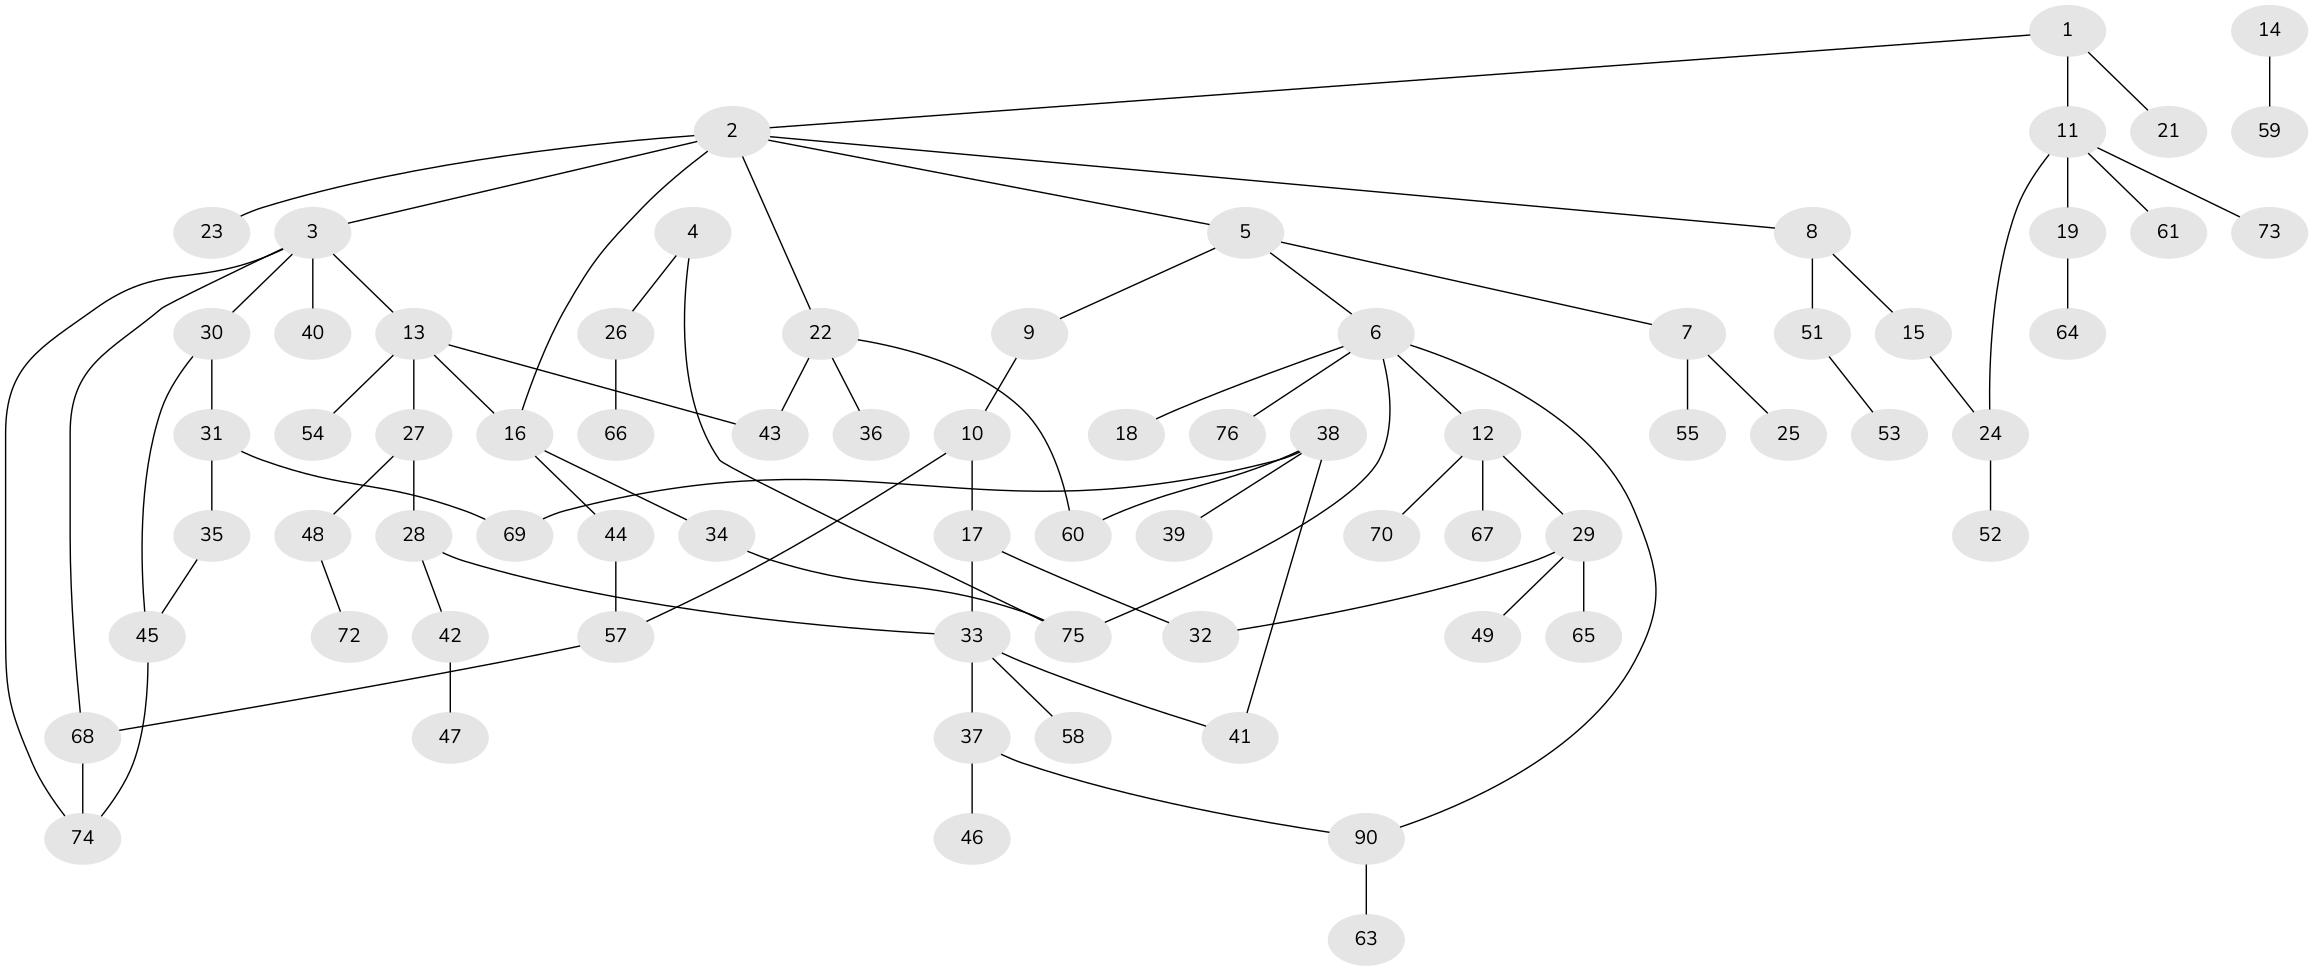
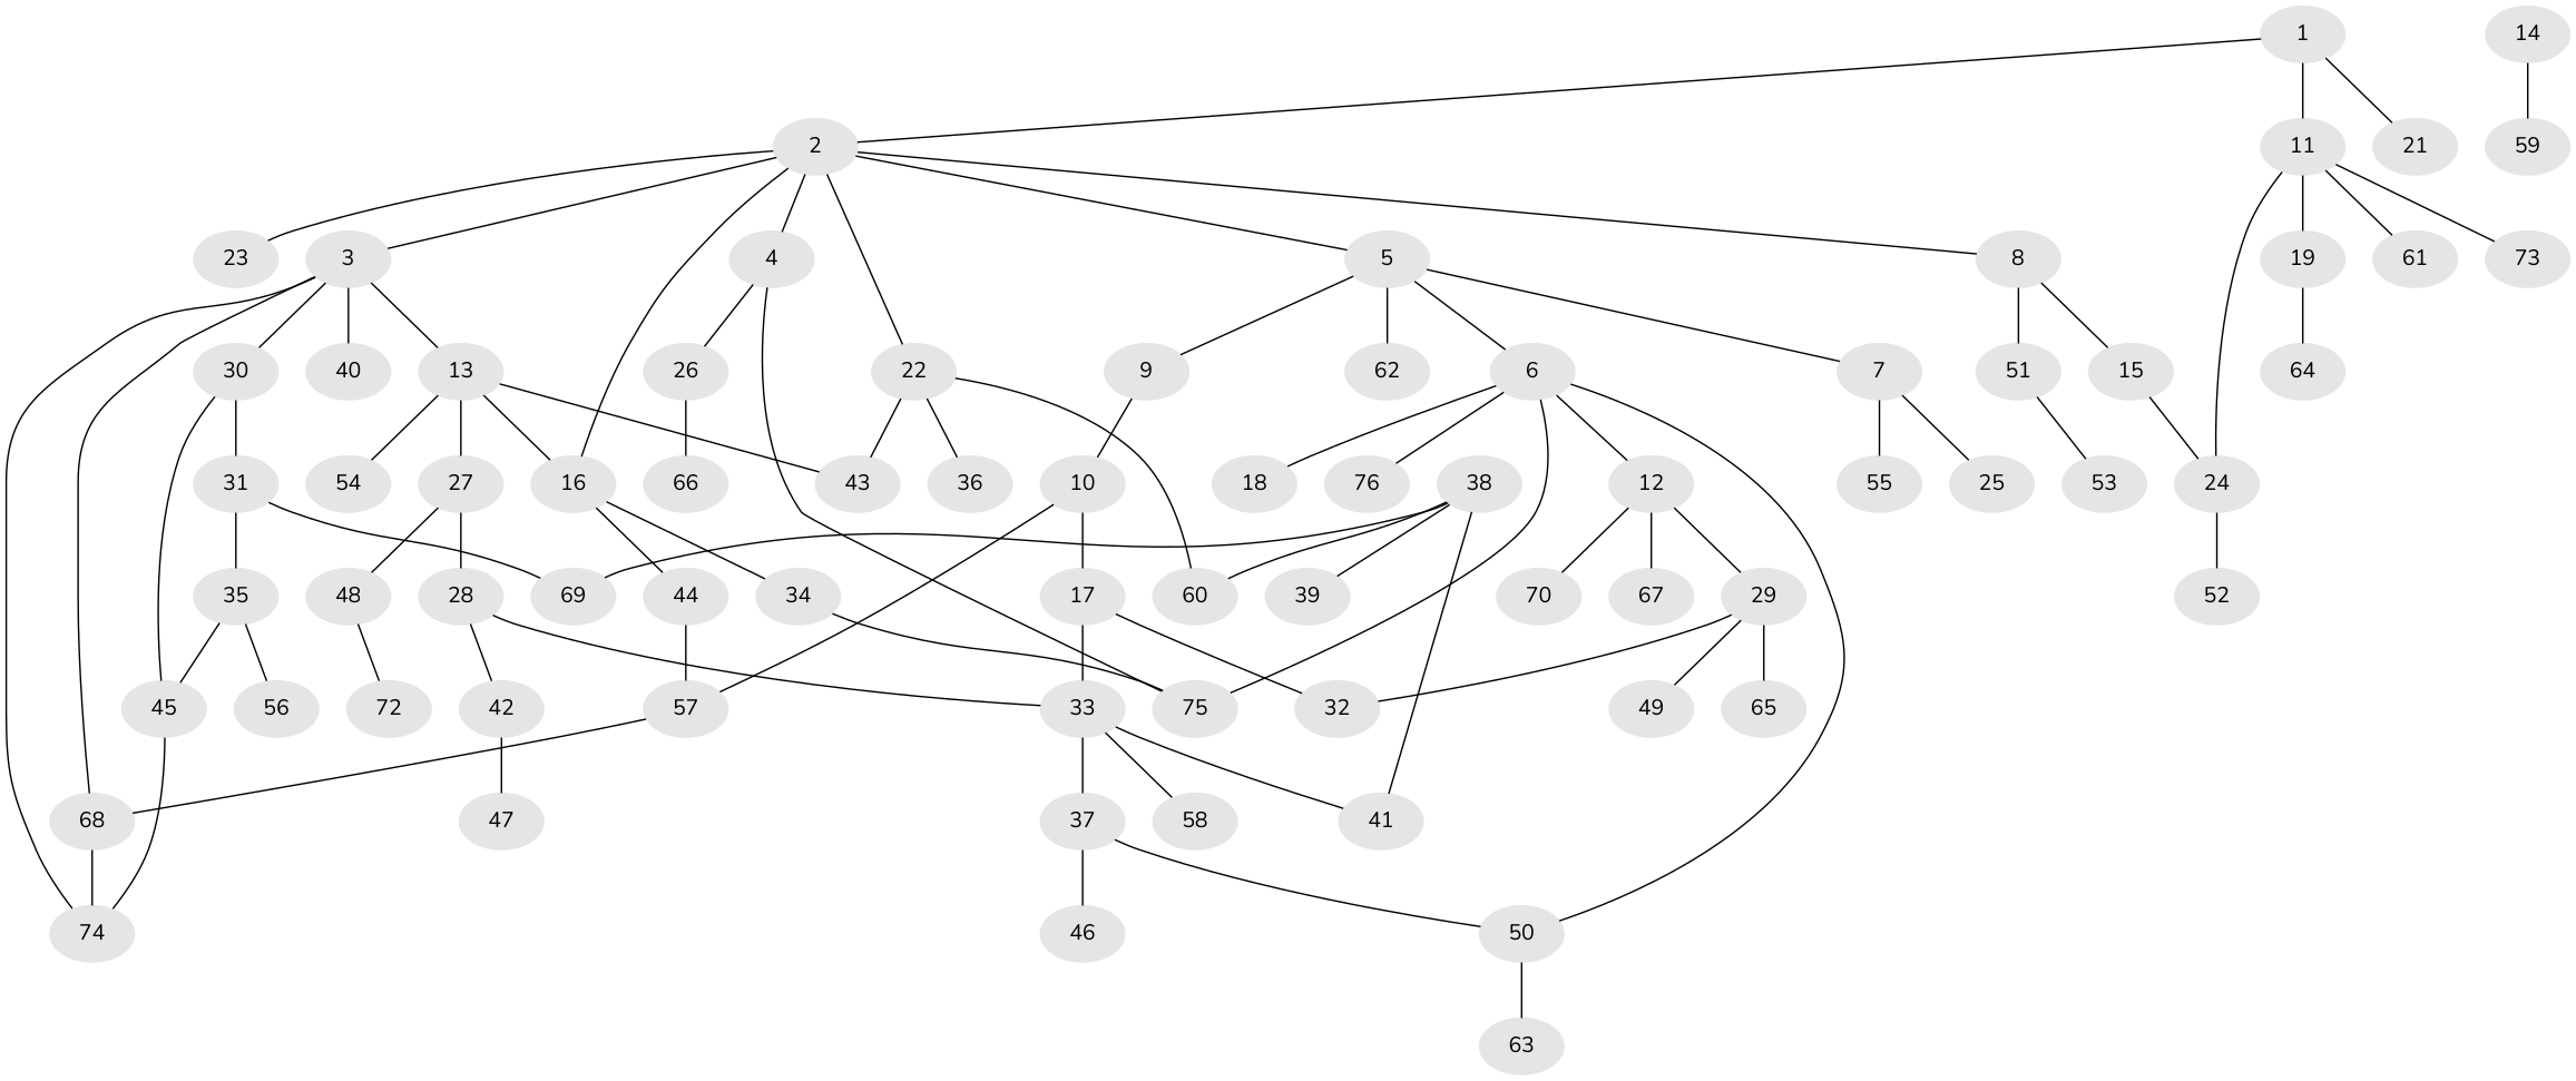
  graph {
    fontname=Nunito
    node [color=gray90 fontname=Nunito style=filled]
    edge [fontname=Nunito]
    1
    2
    11
    21
    3
    4
    5
    8
    16
    22
    23
    24
    19
    61
    73
    13
    30
    40
    68
    74
    26
    75
    6
    7
    9
+   62
    15
    51
    34
    44
    43
    36
    60
    27
    54
    31
    45
    66
    12
    18
-   50 [label=90]
+   50
    n42 [label=76]
    25
    55
    10
    14
    59
    29
    67
    70
    63
    52
    53
    17
    57
    32
    33
    64
    37
    46
    49
    65
    28
    48
    41
    58
    38
    69
    39
    42
    72
    47
    35
+   56
    1 -- 2
    1 -- 11
    1 -- 21
    2 -- 3
+   2 -- 4
    2 -- 5
    2 -- 8
    2 -- 16
    2 -- 22
    2 -- 23
    11 -- 24
    11 -- 19
    11 -- 61
    11 -- 73
    3 -- 13
    3 -- 30
    3 -- 40
    3 -- 68
    3 -- 74
    4 -- 26
    4 -- 75
    5 -- 6
    5 -- 7
    5 -- 9
+   5 -- 62
    8 -- 15
    8 -- 51
    16 -- 34
    16 -- 44
    22 -- 43
    22 -- 36
    22 -- 60
    24 -- 52
    19 -- 64
    13 -- 16
    13 -- 43
    13 -- 27
    13 -- 54
    30 -- 31
    30 -- 45
    68 -- 74
    26 -- 66
    6 -- 75
    6 -- 12
    6 -- 18
    6 -- 50
    6 -- n42
    7 -- 25
    7 -- 55
    9 -- 10
    15 -- 24
    51 -- 53
    34 -- 75
    44 -- 57
    27 -- 28
    27 -- 48
    31 -- 69
    31 -- 35
    45 -- 74
    12 -- 29
    12 -- 67
    12 -- 70
    50 -- 63
    10 -- 17
    10 -- 57
    14 -- 59
    29 -- 32
    29 -- 49
    29 -- 65
    17 -- 32
    17 -- 33
    57 -- 68
    33 -- 37
    33 -- 41
    33 -- 58
    37 -- 50
    37 -- 46
    28 -- 33
    28 -- 42
    48 -- 72
    38 -- 60
    38 -- 41
    38 -- 69
    38 -- 39
    42 -- 47
    35 -- 45
+   35 -- 56
  }
